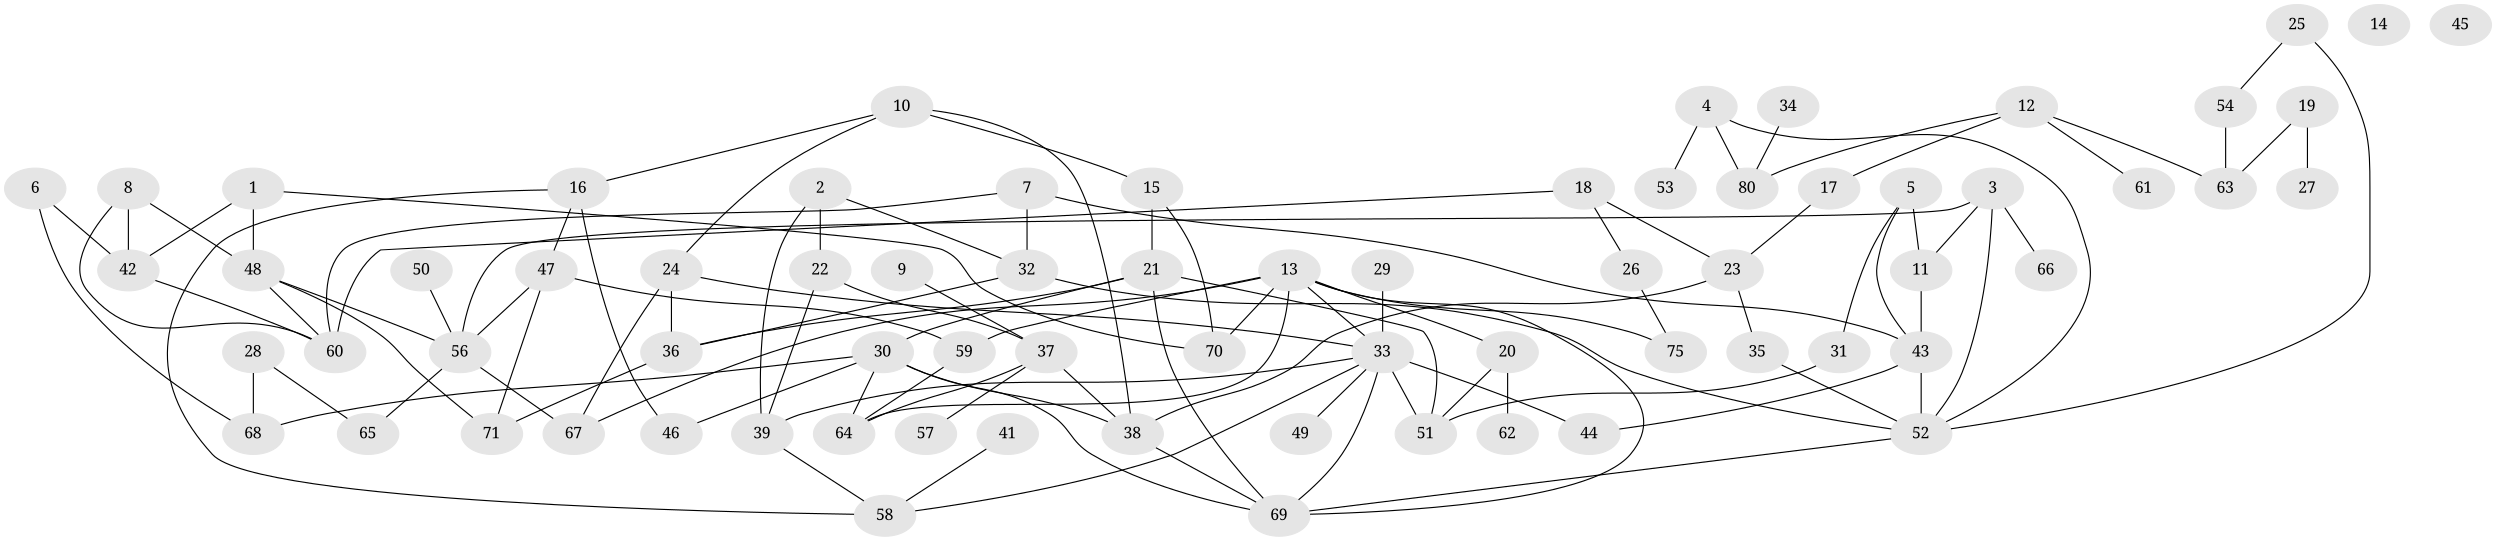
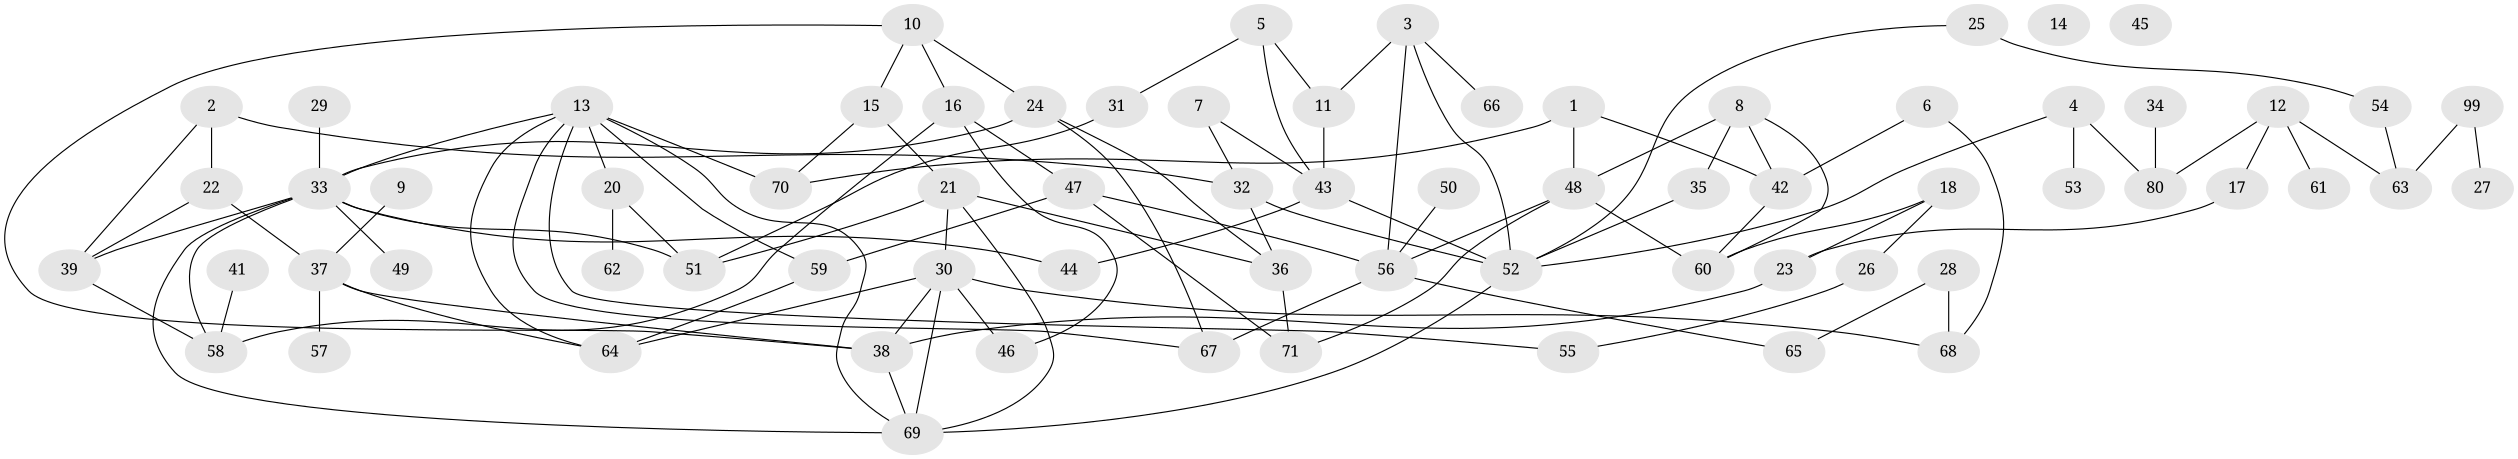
  graph {
    fontname="Noto Serif"
    node [color=gray90 fontname="Noto Serif" style=filled]
    edge [fontname="Noto Serif"]
    1
    42
    48
    70
    60
    56
    71
    2
    22
    32
    39
    37
    52
    36
    58
    3
    11
    66
    43
    69
    67
    65
    4
    n24 [label=80]
    53
    5
    31
    51
    44
    6
    68
    7
    8
    35
    9
    38
    64
    57
    10
    15
    16
    24
    21
    46
    47
    33
    12
    17
    61
    63
    23
    13
    20
-   55 [label=75]
+   55
    59
    62
    49
    14
    30
    18
    26
-   19
+   19 [label=99]
    27
    25
    54
    28
    29
    34
    41
    45
    50
    1 -- 42
    1 -- 48
    1 -- 70
    42 -- 60
    48 -- 60
    48 -- 56
    48 -- 71
    56 -- 67
    56 -- 65
    2 -- 22
    2 -- 32
    2 -- 39
    22 -- 39
    22 -- 37
    32 -- 52
    32 -- 36
    39 -- 58
    37 -- 38
    37 -- 64
    37 -- 57
    52 -- 69
    36 -- 71
    3 -- 56
    3 -- 52
    3 -- 11
    3 -- 66
    11 -- 43
    43 -- 52
    43 -- 44
    4 -- 52
    4 -- n24
    4 -- 53
    5 -- 11
    5 -- 43
    5 -- 31
    31 -- 51
    6 -- 42
    6 -- 68
-   7 -- 60
    7 -- 32
    7 -- 43
    8 -- 42
    8 -- 48
    8 -- 60
-   23 -- 35
+   8 -- 35
    35 -- 52
    9 -- 37
    38 -- 69
    10 -- 38
    10 -- 15
    10 -- 16
    10 -- 24
    15 -- 70
    15 -- 21
    16 -- 58
    16 -- 46
    16 -- 47
    24 -- 36
    24 -- 67
    24 -- 33
    21 -- 36
    21 -- 69
    21 -- 51
    21 -- 30
    47 -- 56
    47 -- 71
    47 -- 59
    33 -- 39
    33 -- 58
    33 -- 69
    33 -- 51
    33 -- 44
    33 -- 49
    12 -- n24
    12 -- 17
    12 -- 61
    12 -- 63
    17 -- 23
    23 -- 38
    13 -- 70
    13 -- 69
    13 -- 67
    13 -- 64
    13 -- 33
    13 -- 20
    13 -- 55
    13 -- 59
    20 -- 51
    20 -- 62
    59 -- 64
    30 -- 69
    30 -- 68
    30 -- 38
    30 -- 64
    30 -- 46
    18 -- 60
    18 -- 23
    18 -- 26
    26 -- 55
    19 -- 63
    19 -- 27
    25 -- 52
    25 -- 54
    54 -- 63
    28 -- 65
    28 -- 68
    29 -- 33
    34 -- n24
    41 -- 58
    50 -- 56
  }
